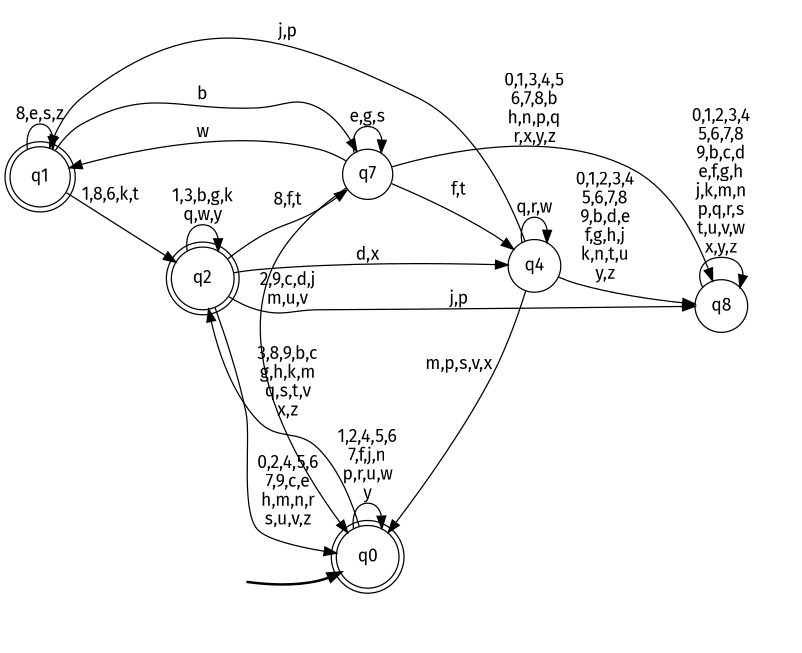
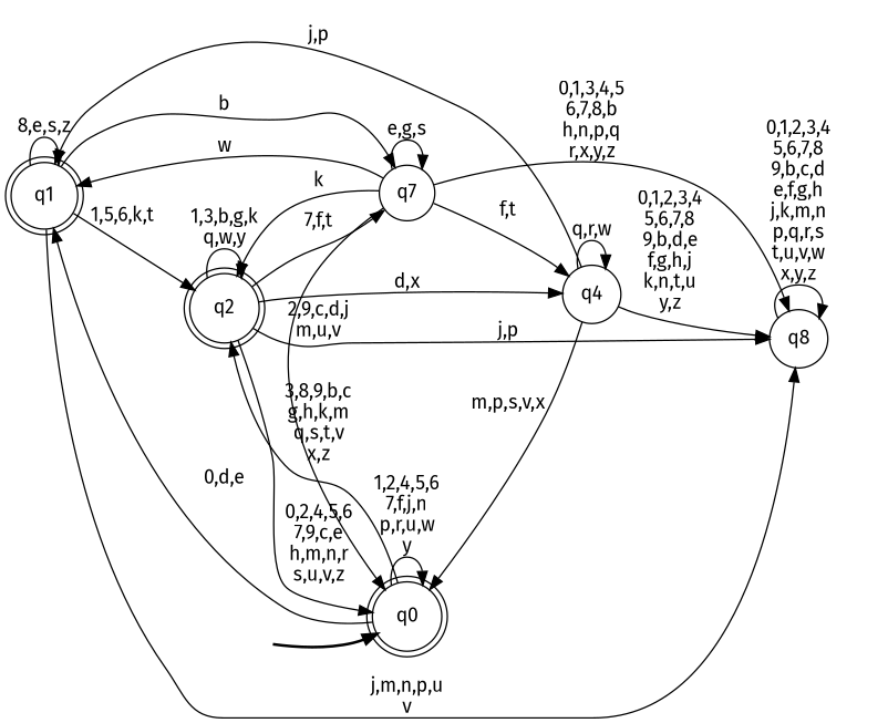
  digraph {
    fontname="Fira Sans"
    rankdir=LR
    node [fontname="Fira Sans" shape=doublecircle style="rounded,filled" color=black fillcolor=white]
    edge [fontname="Fira Sans"]
    __start0 [height=0 shape=none style=invis width=0 color="" fillcolor=""]
    n2 [label=q0]
    n3 [label=q1]
    n4 [label=q2]
    n5 [label=q7 shape=circle style=filled]
    n6 [label=q8 shape=circle style=filled]
    n7 [label=q4 shape=circle style=filled]
    subgraph cluster_1 {
      nodesep=0.15
      ranksep=0.15
      style=invis
      __start0
      n2
    }
    __start0 -> n2 [penwidth=2]
    n2 -> n2 [label="1,2,4,5,6\n7,f,j,n\np,r,u,w\ny"]
+   n2 -> n3 [label="0,d,e"]
    n2 -> n4 [label="3,8,9,b,c\ng,h,k,m\nq,s,t,v\nx,z"]
    n3 -> n3 [label="8,e,s,z"]
-   n3 -> n4 [label="1,8,6,k,t"]
+   n3 -> n4 [label="1,5,6,k,t"]
    n3 -> n5 [label=b]
+   n3 -> n6 [label="j,m,n,p,u\nv"]
    n4 -> n2 [label="0,2,4,5,6\n7,9,c,e\nh,m,n,r\ns,u,v,z"]
    n4 -> n4 [label="1,3,b,g,k\nq,w,y"]
-   n4 -> n5 [label="8,f,t"]
+   n4 -> n5 [label="7,f,t"]
    n4 -> n6 [label="j,p"]
    n4 -> n7 [label="d,x"]
    n5 -> n2 [label="2,9,c,d,j\nm,u,v"]
    n5 -> n3 [label=w]
+   n5 -> n4 [label=k]
    n5 -> n5 [label="e,g,s"]
    n5 -> n6 [label="0,1,3,4,5\n6,7,8,b\nh,n,p,q\nr,x,y,z"]
    n5 -> n7 [label="f,t"]
    n6 -> n6 [label="0,1,2,3,4\n5,6,7,8\n9,b,c,d\ne,f,g,h\nj,k,m,n\np,q,r,s\nt,u,v,w\nx,y,z"]
    n7 -> n2 [label="m,p,s,v,x"]
    n7 -> n3 [label="j,p"]
    n7 -> n6 [label="0,1,2,3,4\n5,6,7,8\n9,b,d,e\nf,g,h,j\nk,n,t,u\ny,z"]
    n7 -> n7 [label="q,r,w"]
  }
